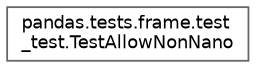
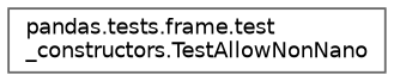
  digraph {
    rankdir=LR
-   n1 [color=grey40 fillcolor=white fontname=Helvetica fontsize=10 height=0.2 label="pandas.tests.frame.test\l_test.TestAllowNonNano" shape=box style=filled width=0.4]
+   n1 [color=grey40 fillcolor=white fontname=Helvetica fontsize=10 height=0.2 label="pandas.tests.frame.test\l_constructors.TestAllowNonNano" shape=box style=filled width=0.4]
  }
